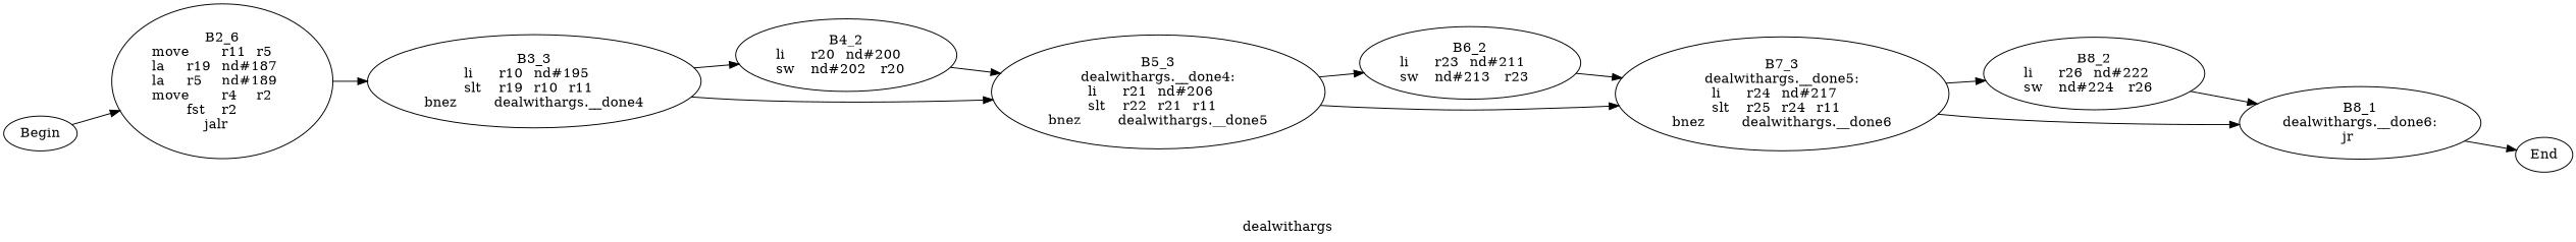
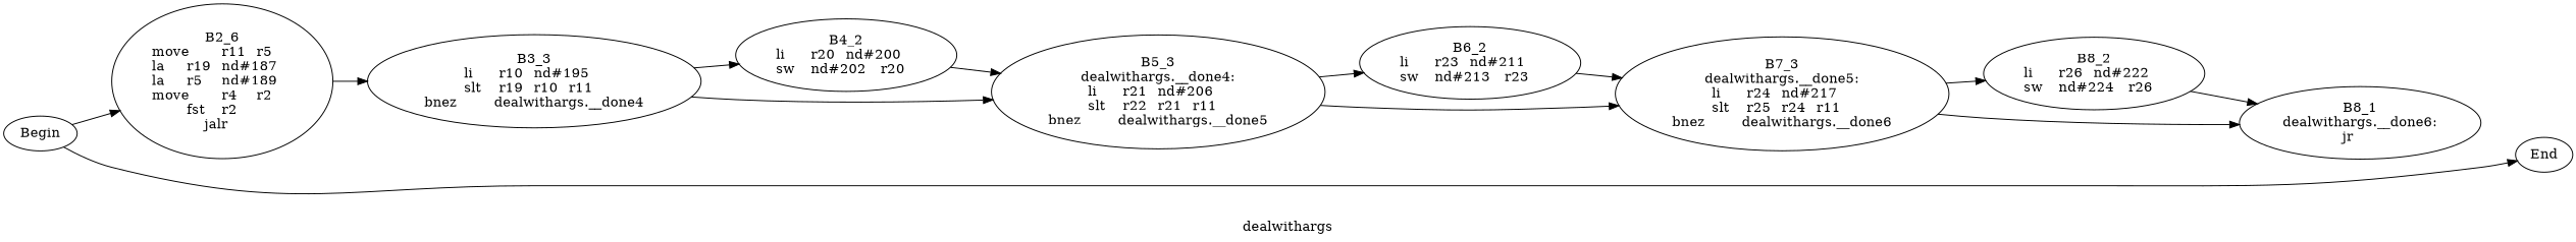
  digraph {
    color=purple
    label=dealwithargs
    rankdir=LR
    style=dashed
    n1 [label=Begin]
    n2 [label="B2_6\nmove	r11	r5	\nla	r19	nd#187	\nla	r5	nd#189	\nmove	r4	r2	\nfst	r2	\njalr	\n"]
    n3 [label="B3_3\nli	r10	nd#195	\nslt	r19	r10	r11	\nbnez	dealwithargs.__done4\n"]
    n4 [label="B4_2\nli	r20	nd#200	\nsw	nd#202	r20	\n"]
    n5 [label="B5_3\ndealwithargs.__done4:\nli	r21	nd#206	\nslt	r22	r21	r11	\nbnez	dealwithargs.__done5\n"]
    n6 [label=End]
    n7 [label="B6_2\nli	r23	nd#211	\nsw	nd#213	r23	\n"]
    n8 [label="B7_3\ndealwithargs.__done5:\nli	r24	nd#217	\nslt	r25	r24	r11	\nbnez	dealwithargs.__done6\n"]
    n9 [label="B8_2\nli	r26	nd#222	\nsw	nd#224	r26	\n"]
    n10 [label="B8_1\ndealwithargs.__done6:\njr	\n"]
    n1 -> n2
    n2 -> n3
    n3 -> n4
    n3 -> n5
    n4 -> n5
    n5 -> n7
    n5 -> n8
    n7 -> n8
    n8 -> n9
    n8 -> n10
    n9 -> n10
-   n10 -> n6
+   n1 -> n6
  }
